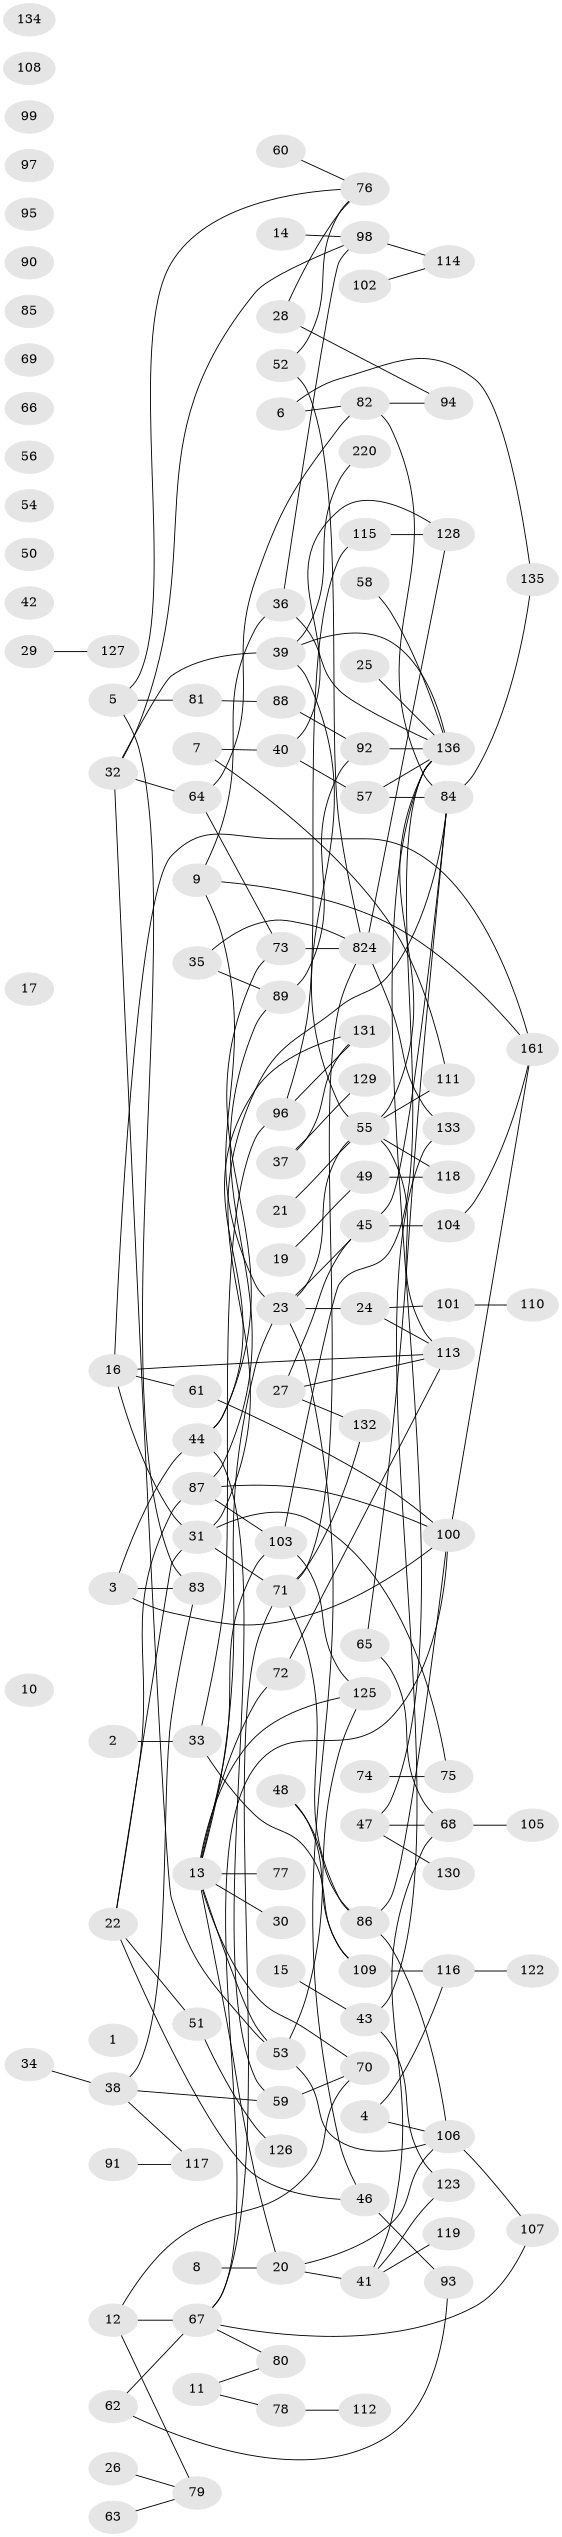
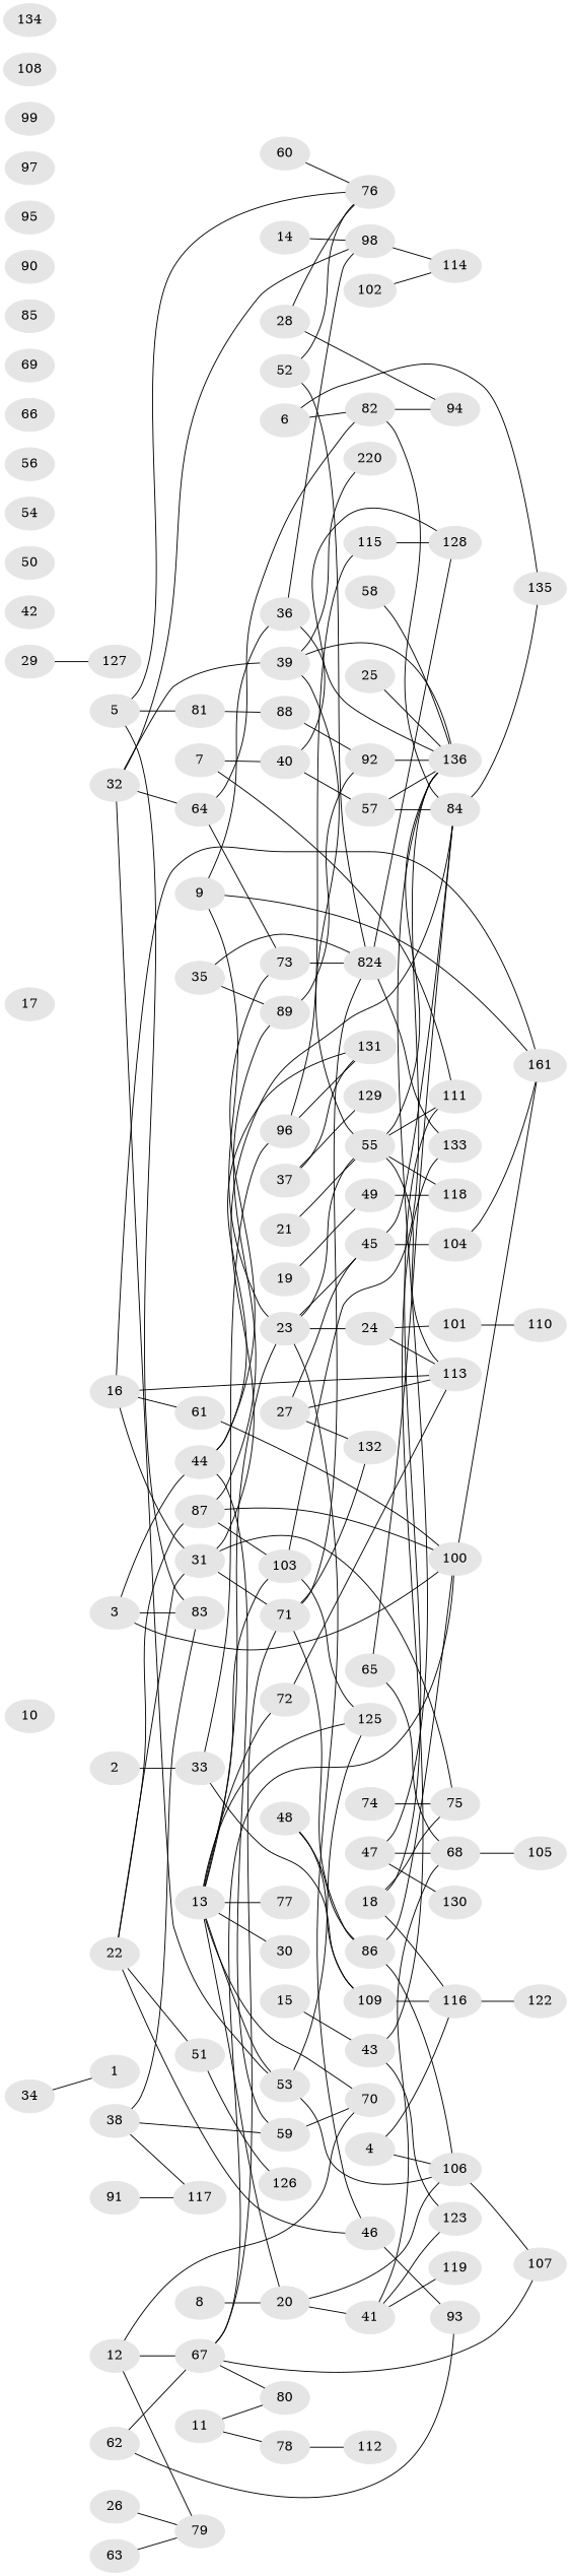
  graph {
    rankdir=LR
    node [color=gray90 style=filled]
    1
    2
    33
    96
    109
    3
    44
    83
    100
    131
    59
    73
    n13 [label=161]
    4
    106
    116
    107
    122
    5
    76
    81
    88
    6
    82
    135
    94
    84
    7
    40
    111
    57
    128
    8
    20
    41
    9
    23
    36
    55
    46
    24
    45
    98
    136
    10
    11
    78
    80
    112
    12
    67
    70
    79
    71
    13
    30
    53
    72
    77
    103
    125
    113
    14
    114
    15
    43
    123
    133
    16
    31
    61
    75
    17
+   18
    19
    49
    118
    68
    119
    21
    22
    51
    87
    93
    126
    89
    101
    104
    110
    25
    26
    27
    132
    28
    29
    127
    n97 [label=824]
    86
    32
    39
    64
    n102 [label=220]
    115
    34
    38
    117
    35
    92
    37
    129
    105
    42
    47
    130
    48
    50
    52
    54
    56
    58
    60
    62
    63
    65
    66
    69
    74
    85
    90
    91
    95
    97
    99
    102
    108
    134
    2 -- 33
    33 -- 96
    33 -- 109
    96 -- 131
    96 -- 115
    109 -- 116
    3 -- 44
    3 -- 83
    3 -- 100
    44 -- 131
    44 -- 59
    44 -- 73
    100 -- n13
    59 -- 70
    73 -- n97
    4 -- 106
    4 -- 116
    106 -- 107
    116 -- 122
    5 -- 83
    5 -- 76
    5 -- 81
    81 -- 88
    88 -- 92
    6 -- 82
    6 -- 135
    82 -- 94
    82 -- 84
    84 -- 135
    7 -- 40
    7 -- 111
    40 -- 57
    40 -- 128
    57 -- 84
    57 -- 136
    8 -- 20
    20 -- 106
    20 -- 41
    41 -- 123
    41 -- 68
    41 -- 119
    9 -- n13
    9 -- 23
    9 -- 36
    23 -- 55
    23 -- 46
    23 -- 24
    23 -- 45
    36 -- 98
    36 -- 136
    55 -- 111
    55 -- 136
    55 -- 113
    55 -- 118
    46 -- 93
    24 -- 113
    24 -- 101
    45 -- 84
    45 -- 104
    98 -- 114
    11 -- 78
    11 -- 80
    78 -- 112
    12 -- 67
    12 -- 70
    12 -- 79
    67 -- 100
    67 -- 107
    67 -- 80
    67 -- 71
    71 -- 132
    71 -- n97
    71 -- 86
    13 -- 20
    13 -- 23
    13 -- 70
    13 -- 30
    13 -- 53
    13 -- 72
    13 -- 77
    13 -- 103
    13 -- 125
    53 -- 106
    53 -- 125
    72 -- 113
    103 -- 136
    103 -- 125
    14 -- 98
    15 -- 43
    43 -- 123
    43 -- 133
    16 -- n13
    16 -- 113
    16 -- 31
    16 -- 61
    31 -- 84
    31 -- 71
    31 -- 75
    61 -- 100
+   18 -- 116
+   18 -- 111
+   18 -- 75
    19 -- 49
    49 -- 118
    68 -- 105
    21 -- 55
    22 -- 46
    22 -- 31
    22 -- 51
    22 -- 87
    51 -- 126
    87 -- 100
    87 -- 103
    87 -- 89
    89 -- 92
    101 -- 110
    104 -- n13
    25 -- 136
    26 -- 79
    27 -- 45
    27 -- 113
    27 -- 132
    28 -- 76
    28 -- 94
    29 -- 127
    n97 -- 128
    n97 -- 133
    86 -- 100
    86 -- 106
    32 -- 98
    32 -- 53
    32 -- 39
    32 -- 64
    39 -- 55
    39 -- 136
    39 -- n102
    64 -- 73
    64 -- 82
    115 -- 128
-   34 -- 38
+   34 -- 1
    38 -- 83
    38 -- 59
    38 -- 117
    35 -- 89
    35 -- n97
    92 -- 136
    37 -- 131
    37 -- 129
    47 -- 136
    47 -- 68
    47 -- 130
    48 -- 109
    48 -- 86
    52 -- 76
    52 -- n97
    58 -- 136
    60 -- 76
    62 -- 67
    62 -- 93
    63 -- 79
    65 -- 84
    65 -- 68
    74 -- 75
    91 -- 117
    102 -- 114
  }
